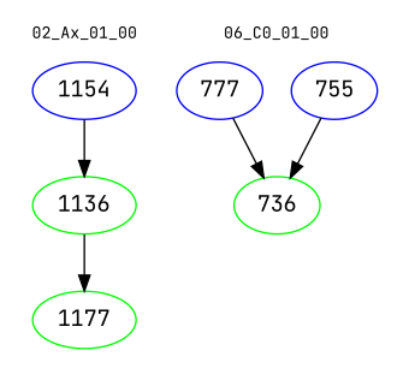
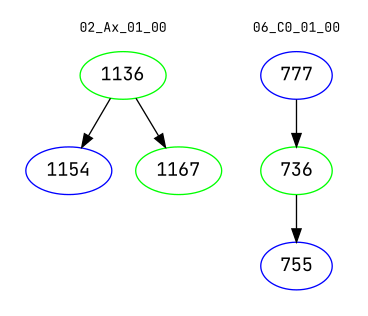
  digraph {
    fontname="JetBrains Mono"
    node [color=blue fontname="JetBrains Mono"]
    edge [color=black fontname="JetBrains Mono"]
    n1 [label=1154]
    n2 [color=green label=1136]
-   n3 [color=green label=1177]
+   n3 [color=green label=1167]
    n4 [label=755]
    n5 [color=green label=736]
    n6 [label=777]
    subgraph cluster_1 {
      color=white
      fontsize=10
      label="02_Ax_01_00"
      n1
      n2
      n3
    }
    subgraph cluster_2 {
      color=white
      fontsize=10
      label="06_C0_01_00"
      n4
      n5
      n6
    }
-   n1 -> n2
+   n2 -> n1
    n2 -> n3
-   n4 -> n5
+   n5 -> n4
    n6 -> n5
  }
